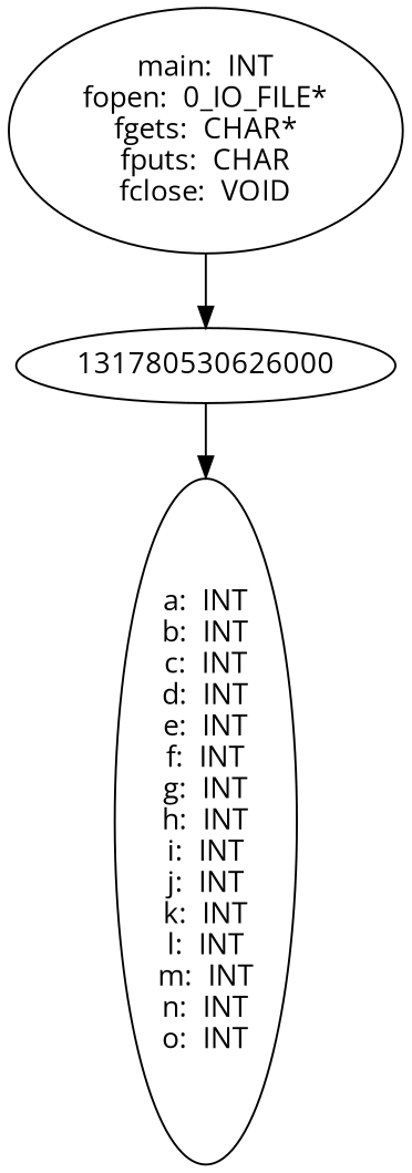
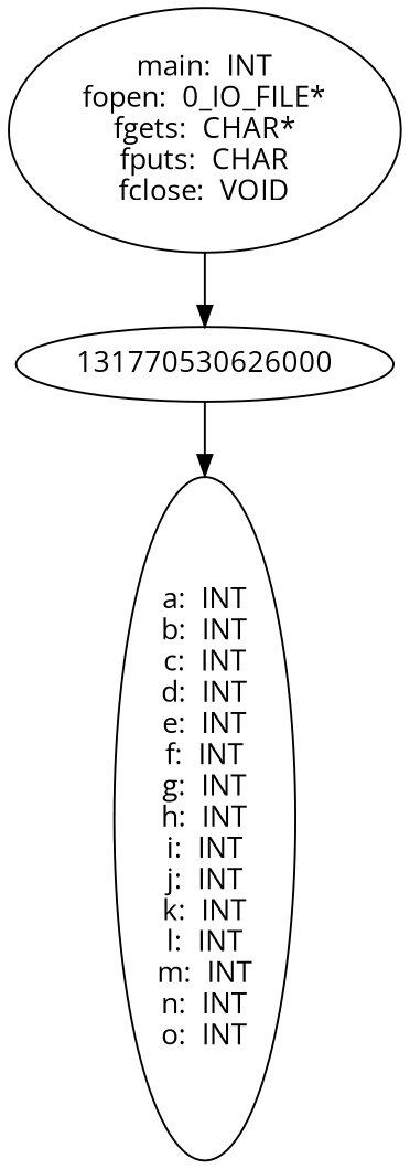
  digraph {
    fontname="Open Sans"
    node [fontname="Open Sans"]
    edge [fontname="Open Sans"]
    n1 [label="main:  INT\nfopen:  0_IO_FILE*\nfgets:  CHAR*\nfputs:  CHAR\nfclose:  VOID"]
-   131770530626000 [label=131780530626000]
+   131770530626000
    n3 [label="a:  INT\nb:  INT\nc:  INT\nd:  INT\ne:  INT\nf:  INT\ng:  INT\nh:  INT\ni:  INT\nj:  INT\nk:  INT\nl:  INT\nm:  INT\nn:  INT\no:  INT"]
    n1 -> 131770530626000
    131770530626000 -> n3
  }
